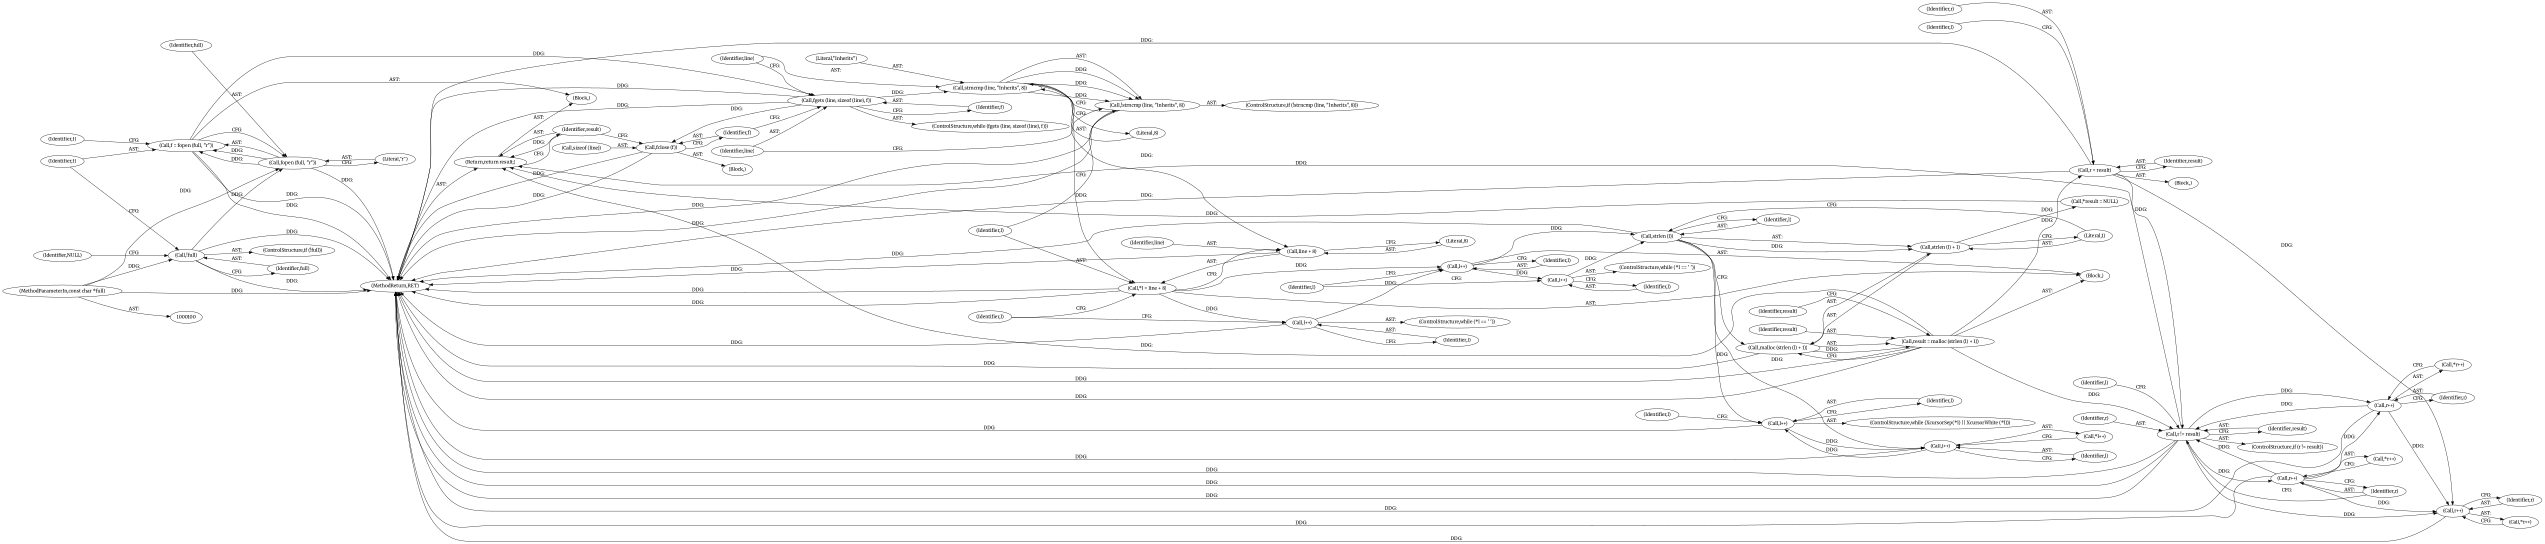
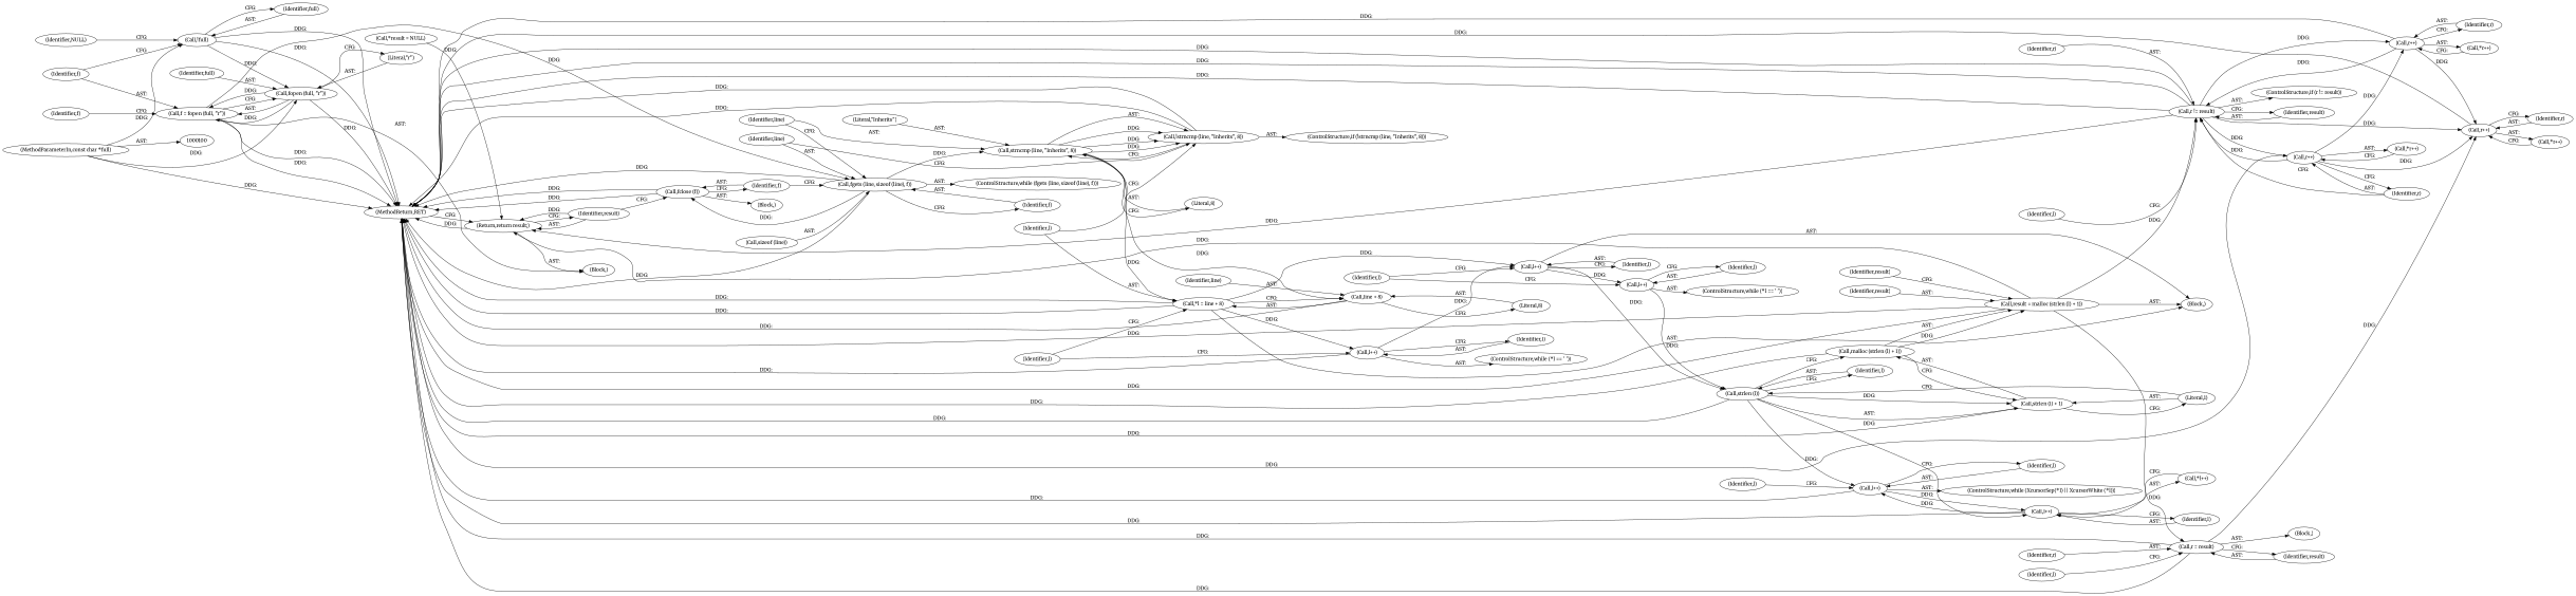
  digraph {
    fontname=Merriweather
    rankdir=LR
    node [fontname=Merriweather]
    edge [fontname=Merriweather]
    n1 [label="(Call,f = fopen (full, \"r\"))"]
    n2 [label="(Call,fopen (full, \"r\"))"]
    n3 [label="(Call,fgets (line, sizeof (line), f))"]
    n4 [label="(Block,)"]
    n5 [label="(MethodReturn,RET)"]
    n6 [label="(Literal,\"r\")"]
    n7 [label="(Call,strncmp (line, \"Inherits\", 8))"]
    n8 [label="(Call,fclose (f))"]
    n9 [label="(Identifier,f)"]
    n10 [label="(ControlStructure,while (fgets (line, sizeof (line), f)))"]
    n11 [label="(Return,return result;)"]
    n12 [label="(Call,!full)"]
    n13 [label="(Identifier,full)"]
-   n14 [label="(ControlStructure,if (!full))"]
    n15 [label="(MethodParameterIn,const char *full)"]
    1000100
    n17 [label="(Call,!strncmp (line, \"Inherits\", 8))"]
    n18 [label="(Call,*l = line + 8)"]
    n19 [label="(Call,line + 8)"]
    n20 [label="(Literal,8)"]
    n21 [label="(Identifier,f)"]
    n22 [label="(Block,)"]
    n23 [label="(ControlStructure,if (!strncmp (line, \"Inherits\", 8)))"]
    n24 [label="(Call,l++)"]
    n25 [label="(Call,l++)"]
    n26 [label="(Block,)"]
    n27 [label="(Literal,8)"]
    n28 [label="(ControlStructure,while (*l == ' '))"]
    n29 [label="(Identifier,l)"]
    n30 [label="(Call,l++)"]
    n31 [label="(Call,strlen (l))"]
    n32 [label="(Identifier,l)"]
    n33 [label="(ControlStructure,while (*l == ' '))"]
    n34 [label="(Identifier,l)"]
    n35 [label="(Call,malloc (strlen (l) + 1))"]
    n36 [label="(Call,strlen (l) + 1)"]
    n37 [label="(Call,l++)"]
    n38 [label="(Call,l++)"]
    n39 [label="(Identifier,l)"]
    n40 [label="(Call,result = malloc (strlen (l) + 1))"]
    n41 [label="(Literal,1)"]
    n42 [label="(ControlStructure,while (XcursorSep(*l) || XcursorWhite (*l)))"]
    n43 [label="(Identifier,l)"]
    n44 [label="(Call,*l++)"]
    n45 [label="(Identifier,l)"]
    n46 [label="(Call,r = result)"]
    n47 [label="(Call,r != result)"]
    n48 [label="(Call,r++)"]
    n49 [label="(Block,)"]
    n50 [label="(Identifier,result)"]
    n51 [label="(Call,r++)"]
    n52 [label="(Call,r++)"]
    n53 [label="(Identifier,result)"]
    n54 [label="(ControlStructure,if (r != result))"]
    n55 [label="(Identifier,result)"]
    n56 [label="(Identifier,r)"]
    n57 [label="(Call,*r++)"]
    n58 [label="(Identifier,r)"]
    n59 [label="(Call,*r++)"]
    n60 [label="(Call,*r++)"]
    n61 [label="(Identifier,r)"]
    n62 [label="(Identifier,result)"]
    n63 [label="(Identifier,full)"]
    n64 [label="(Identifier,f)"]
    n65 [label="(Identifier,f)"]
    n66 [label="(Call,sizeof (line))"]
    n67 [label="(Identifier,line)"]
    n68 [label="(Identifier,r)"]
    n69 [label="(Identifier,result)"]
    n70 [label="(Identifier,l)"]
    n71 [label="(Identifier,line)"]
    n72 [label="(Identifier,NULL)"]
    n73 [label="(Call,*result = NULL)"]
    n74 [label="(Literal,\"Inherits\")"]
    n75 [label="(Identifier,l)"]
    n76 [label="(Identifier,l)"]
    n77 [label="(Identifier,l)"]
    n78 [label="(Identifier,l)"]
    n79 [label="(Identifier,r)"]
    n80 [label="(Identifier,l)"]
    n81 [label="(Identifier,line)"]
    n1 -> n2 [label="CFG: "]
    n1 -> n3 [label="DDG: "]
    n1 -> n4 [label="AST: "]
    n1 -> n5 [label="DDG: "]
    n1 -> n5 [label="DDG: "]
    n2 -> n1 [label="AST: "]
    n2 -> n1 [label="DDG: "]
    n2 -> n1 [label="DDG: "]
    n2 -> n5 [label="DDG: "]
    n2 -> n6 [label="CFG: "]
    n3 -> n5 [label="DDG: "]
    n3 -> n5 [label="DDG: "]
    n3 -> n7 [label="DDG: "]
    n3 -> n8 [label="DDG: "]
    n3 -> n9 [label="CFG: "]
    n3 -> n10 [label="AST: "]
-   n5 -> n11 [label="AST: "]
+   n5 -> n11 [label="CFG: "]
    n6 -> n2 [label="AST: "]
    n7 -> n17 [label="AST: "]
    n7 -> n17 [label="DDG: "]
    n7 -> n17 [label="DDG: "]
    n7 -> n17 [label="DDG: "]
    n7 -> n18 [label="DDG: "]
    n7 -> n19 [label="DDG: "]
    n7 -> n20 [label="CFG: "]
    n8 -> n5 [label="DDG: "]
    n8 -> n5 [label="DDG: "]
    n8 -> n21 [label="CFG: "]
    n8 -> n22 [label="AST: "]
    n9 -> n3 [label="AST: "]
    n11 -> n4 [label="AST: "]
+   n11 -> n5 [label="DDG: "]
    n11 -> n55 [label="CFG: "]
    n12 -> n2 [label="DDG: "]
    n12 -> n5 [label="DDG: "]
    n12 -> n5 [label="DDG: "]
    n12 -> n13 [label="CFG: "]
-   n12 -> n14 [label="AST: "]
    n13 -> n12 [label="AST: "]
    n15 -> n2 [label="DDG: "]
    n15 -> n5 [label="DDG: "]
    n15 -> n12 [label="DDG: "]
    n15 -> 1000100 [label="AST: "]
    n17 -> n5 [label="DDG: "]
    n17 -> n5 [label="DDG: "]
    n17 -> n7 [label="CFG: "]
    n17 -> n23 [label="AST: "]
    n18 -> n5 [label="DDG: "]
    n18 -> n5 [label="DDG: "]
    n18 -> n19 [label="CFG: "]
    n18 -> n24 [label="DDG: "]
    n18 -> n25 [label="DDG: "]
    n18 -> n26 [label="AST: "]
    n19 -> n5 [label="DDG: "]
    n19 -> n18 [label="AST: "]
    n19 -> n27 [label="CFG: "]
    n20 -> n7 [label="AST: "]
    n21 -> n3 [label="CFG: "]
    n21 -> n8 [label="AST: "]
    n24 -> n5 [label="DDG: "]
    n24 -> n25 [label="DDG: "]
    n24 -> n28 [label="AST: "]
    n24 -> n29 [label="CFG: "]
    n25 -> n26 [label="AST: "]
    n25 -> n30 [label="DDG: "]
    n25 -> n31 [label="DDG: "]
    n25 -> n32 [label="CFG: "]
    n27 -> n19 [label="AST: "]
    n29 -> n24 [label="AST: "]
    n30 -> n31 [label="DDG: "]
    n30 -> n33 [label="AST: "]
    n30 -> n34 [label="CFG: "]
    n31 -> n5 [label="DDG: "]
    n31 -> n35 [label="CFG: "]
    n31 -> n36 [label="AST: "]
    n31 -> n36 [label="DDG: "]
    n31 -> n37 [label="DDG: "]
    n31 -> n38 [label="DDG: "]
    n31 -> n39 [label="CFG: "]
    n32 -> n25 [label="AST: "]
    n34 -> n30 [label="AST: "]
    n35 -> n5 [label="DDG: "]
-   n35 -> n36 [label="AST: "]
+   n35 -> n36 [label="CFG: "]
    n35 -> n40 [label="AST: "]
    n35 -> n40 [label="DDG: "]
-   n36 -> n73 [label="DDG: "]
+   n36 -> n5 [label="DDG: "]
    n36 -> n35 [label="AST: "]
    n36 -> n41 [label="CFG: "]
    n37 -> n5 [label="DDG: "]
    n37 -> n38 [label="DDG: "]
    n37 -> n42 [label="AST: "]
    n37 -> n43 [label="CFG: "]
    n38 -> n5 [label="DDG: "]
    n38 -> n37 [label="DDG: "]
    n38 -> n44 [label="AST: "]
    n38 -> n45 [label="CFG: "]
    n39 -> n31 [label="AST: "]
    n40 -> n5 [label="DDG: "]
    n40 -> n5 [label="DDG: "]
    n40 -> n11 [label="DDG: "]
    n40 -> n26 [label="AST: "]
-   n40 -> n35 [label="CFG: "]
    n40 -> n46 [label="DDG: "]
    n40 -> n47 [label="DDG: "]
    n41 -> n31 [label="CFG: "]
    n41 -> n36 [label="AST: "]
    n43 -> n37 [label="AST: "]
    n44 -> n38 [label="CFG: "]
    n45 -> n38 [label="AST: "]
    n46 -> n5 [label="DDG: "]
    n46 -> n5 [label="DDG: "]
-   n46 -> n47 [label="DDG: "]
    n46 -> n48 [label="DDG: "]
    n46 -> n49 [label="AST: "]
    n46 -> n50 [label="CFG: "]
    n47 -> n5 [label="DDG: "]
    n47 -> n5 [label="DDG: "]
    n47 -> n5 [label="DDG: "]
    n47 -> n11 [label="DDG: "]
    n47 -> n48 [label="DDG: "]
    n47 -> n51 [label="DDG: "]
    n47 -> n52 [label="DDG: "]
    n47 -> n53 [label="CFG: "]
    n47 -> n54 [label="AST: "]
    n48 -> n5 [label="DDG: "]
    n48 -> n56 [label="CFG: "]
    n48 -> n57 [label="AST: "]
    n50 -> n46 [label="AST: "]
    n51 -> n5 [label="DDG: "]
    n51 -> n47 [label="DDG: "]
    n51 -> n48 [label="DDG: "]
    n51 -> n52 [label="DDG: "]
    n51 -> n58 [label="CFG: "]
    n51 -> n59 [label="AST: "]
    n52 -> n5 [label="DDG: "]
    n52 -> n47 [label="DDG: "]
    n52 -> n48 [label="DDG: "]
    n52 -> n60 [label="AST: "]
    n52 -> n61 [label="CFG: "]
    n53 -> n47 [label="AST: "]
    n55 -> n8 [label="CFG: "]
    n55 -> n11 [label="AST: "]
    n55 -> n11 [label="DDG: "]
    n56 -> n48 [label="AST: "]
    n57 -> n48 [label="CFG: "]
    n58 -> n47 [label="CFG: "]
    n58 -> n51 [label="AST: "]
    n59 -> n51 [label="CFG: "]
    n60 -> n52 [label="CFG: "]
    n61 -> n52 [label="AST: "]
    n62 -> n40 [label="CFG: "]
    n63 -> n2 [label="AST: "]
    n64 -> n1 [label="CFG: "]
    n65 -> n1 [label="AST: "]
    n65 -> n12 [label="CFG: "]
-   n66 -> n8 [label="AST: "]
+   n66 -> n3 [label="AST: "]
    n67 -> n3 [label="CFG: "]
    n67 -> n7 [label="AST: "]
    n68 -> n46 [label="AST: "]
    n69 -> n40 [label="AST: "]
    n70 -> n47 [label="CFG: "]
    n71 -> n19 [label="AST: "]
    n72 -> n12 [label="CFG: "]
    n73 -> n11 [label="DDG: "]
    n74 -> n7 [label="AST: "]
    n75 -> n37 [label="CFG: "]
    n76 -> n46 [label="CFG: "]
    n77 -> n18 [label="CFG: "]
    n77 -> n24 [label="CFG: "]
    n78 -> n25 [label="CFG: "]
    n78 -> n30 [label="CFG: "]
    n79 -> n47 [label="AST: "]
    n80 -> n17 [label="CFG: "]
    n80 -> n18 [label="AST: "]
    n81 -> n3 [label="AST: "]
    n81 -> n17 [label="CFG: "]
  }
